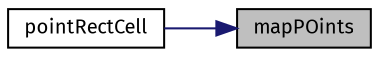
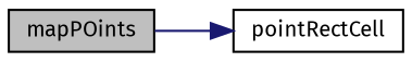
  digraph {
    rankdir=RL
    fontname="Fira Sans"
    node [color=black fontname="Fira Sans" fontsize=10 shape=record style=filled]
    n1 [fillcolor=grey75 fontcolor=black height=0.2 label=mapPOints width=0.4]
    n2 [fillcolor=white height=0.2 label=pointRectCell width=0.4]
-   n1 -> n2 [color=midnightblue dir=back fontname="Fira Sans" fontsize=10 labelfontname=Helvetica labelfontsize=10 style=solid]
+   n2 -> n1 [color=midnightblue dir=back fontname="Fira Sans" fontsize=10 labelfontname=Helvetica labelfontsize=10 style=solid]
  }
